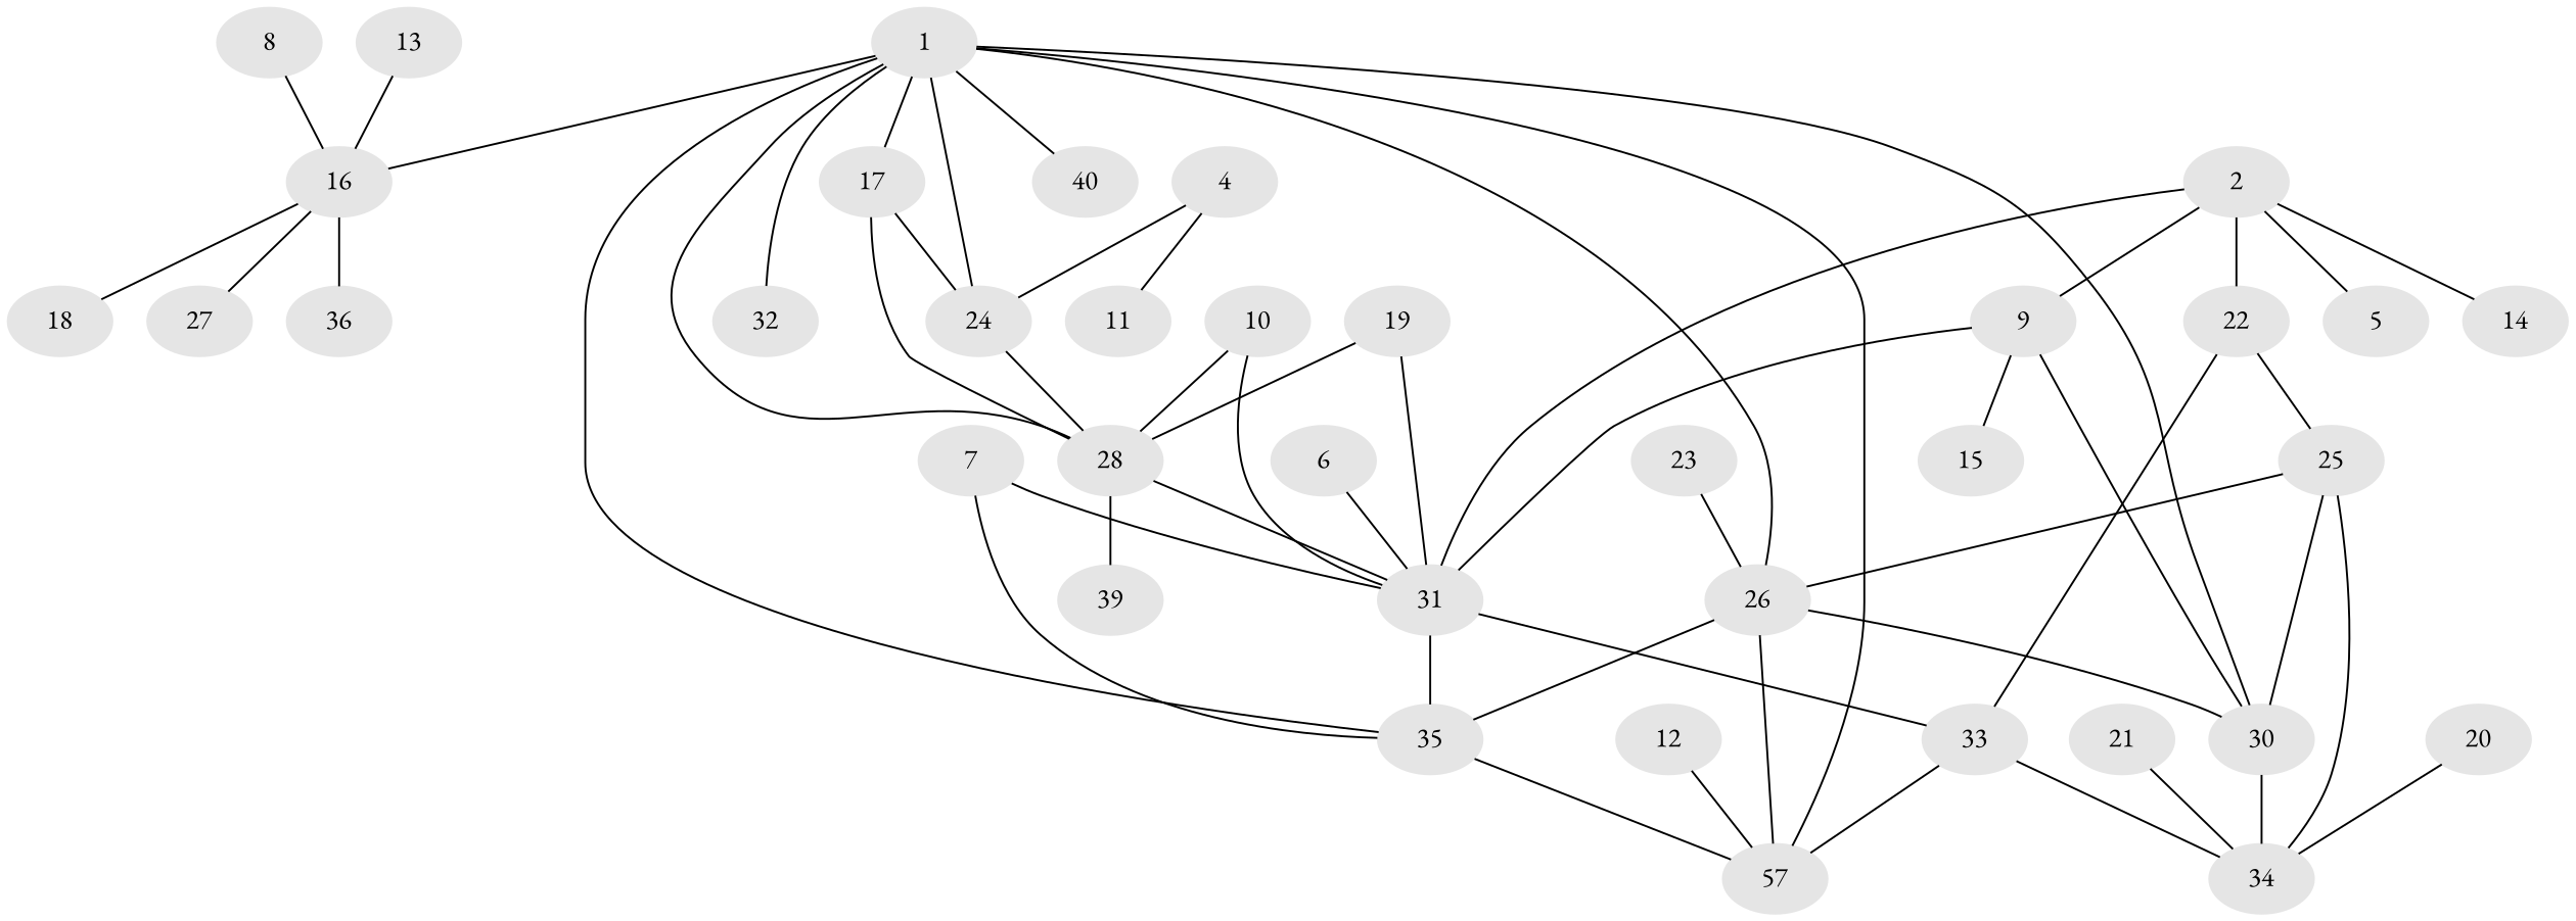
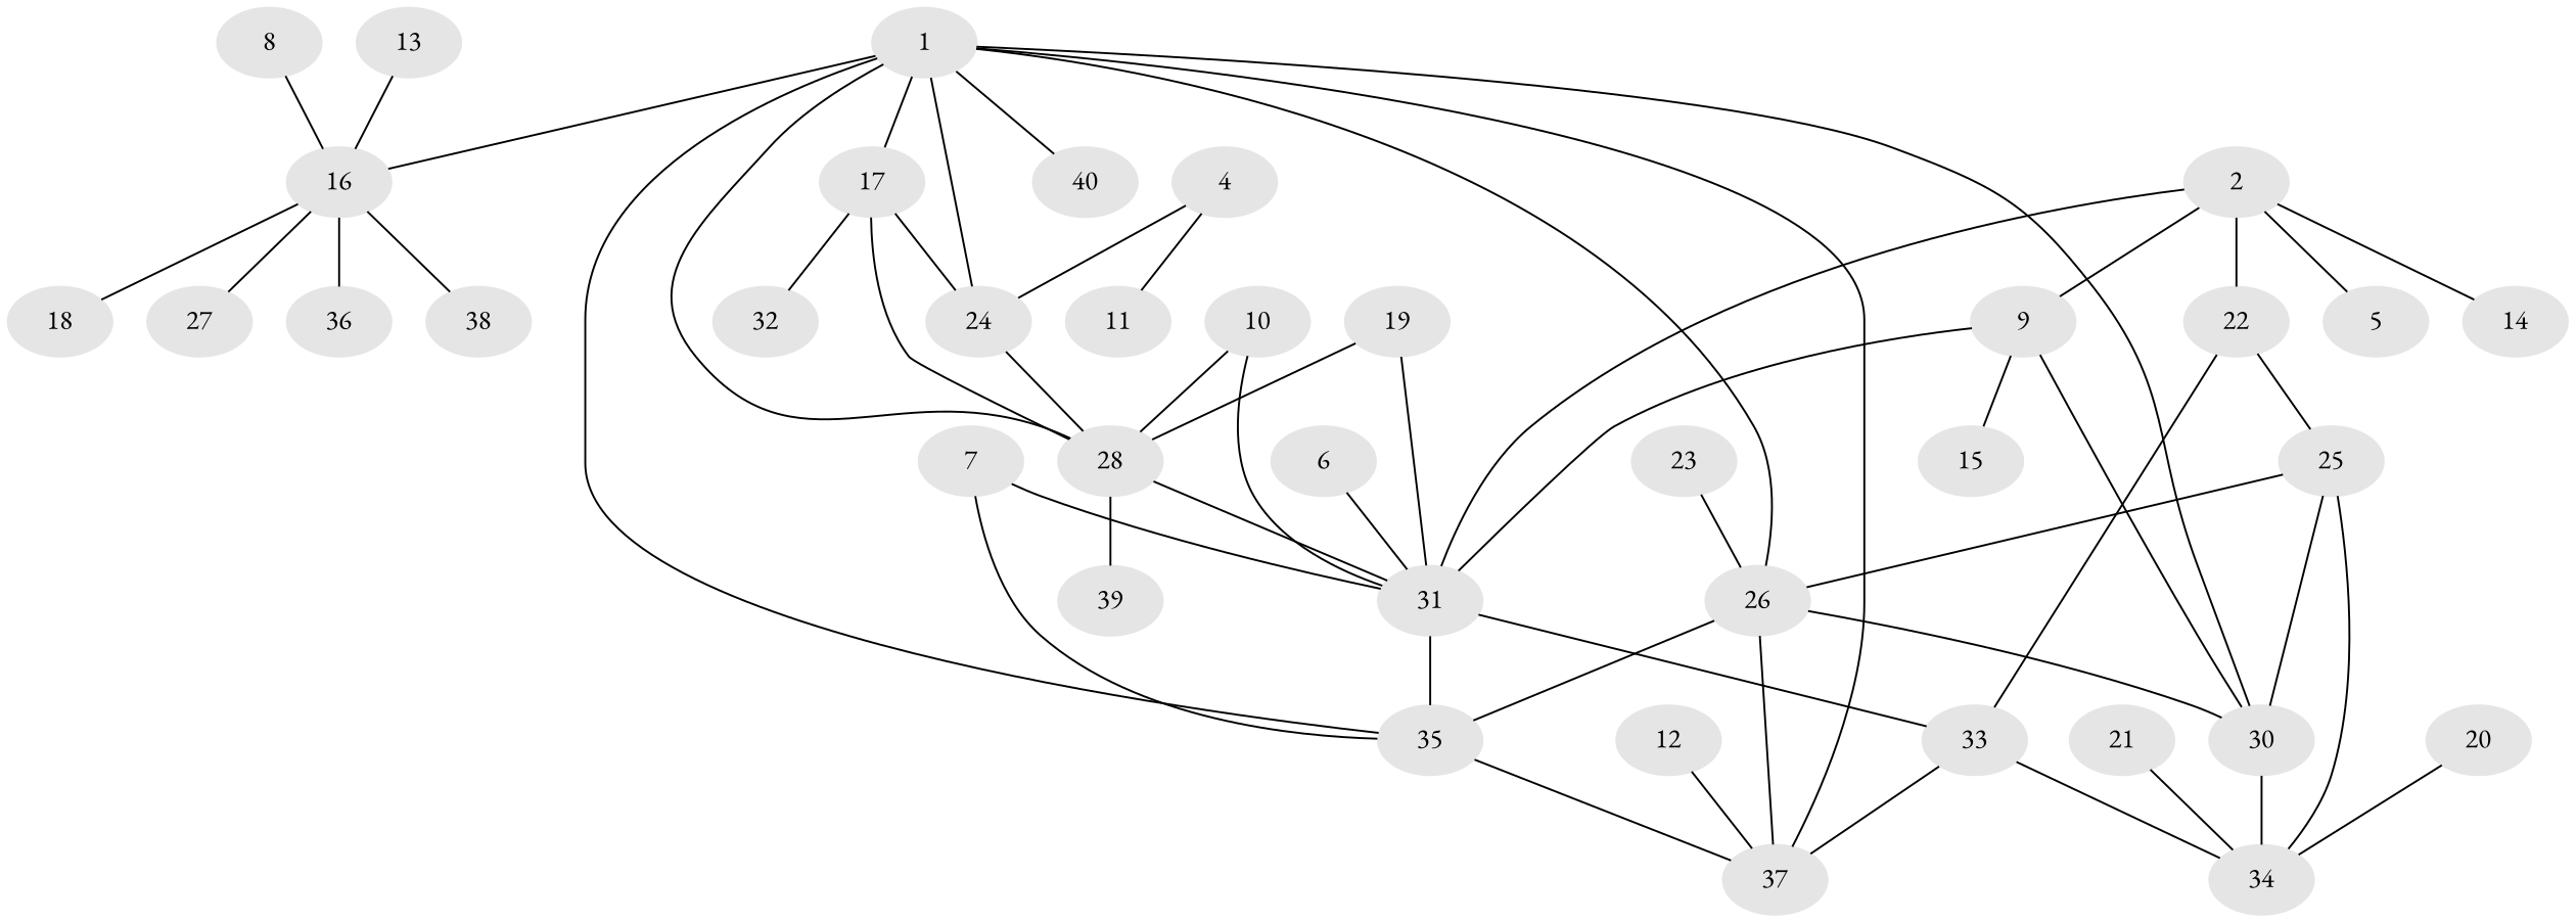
  graph {
    fontname="EB Garamond"
    node [color=gray90 fontname="EB Garamond" style=filled]
    edge [fontname="EB Garamond" weight=1.0]
    1
    16
    17
    24
    26
    28
    30
    35
-   37 [label=57]
+   37
    40
    18
    27
    36
+   38
    32
    31
    39
    34
    2
    5
    9
    14
    22
    15
    33
    25
    4
    11
    6
    7
    8
    10
    12
    13
    19
    20
    21
    23
    1 -- 16
    1 -- 17
    1 -- 24
    1 -- 26
    1 -- 28
    1 -- 30
    1 -- 35
    1 -- 37
    1 -- 40
    16 -- 18
    16 -- 27
    16 -- 36
+   16 -- 38
    17 -- 24
    17 -- 28
-   1 -- 32
+   17 -- 32
    24 -- 28
    26 -- 30
    26 -- 35
    26 -- 37
    28 -- 31
    28 -- 39
    30 -- 34 [weight=2.0]
    35 -- 37
    31 -- 35
    31 -- 33
    2 -- 31 [weight=2.0]
    2 -- 5
    2 -- 9 [weight=2.0]
    2 -- 14
    2 -- 22
    9 -- 30
    9 -- 31
    9 -- 15
    22 -- 33
    22 -- 25
    33 -- 37
    33 -- 34
    25 -- 26
    25 -- 30 [weight=2.0]
    25 -- 34
    4 -- 24
    4 -- 11
    6 -- 31
    7 -- 35
    7 -- 31
    8 -- 16
    10 -- 28
    10 -- 31
    12 -- 37
    13 -- 16
    19 -- 28
    19 -- 31
    20 -- 34
    21 -- 34
    23 -- 26
  }
